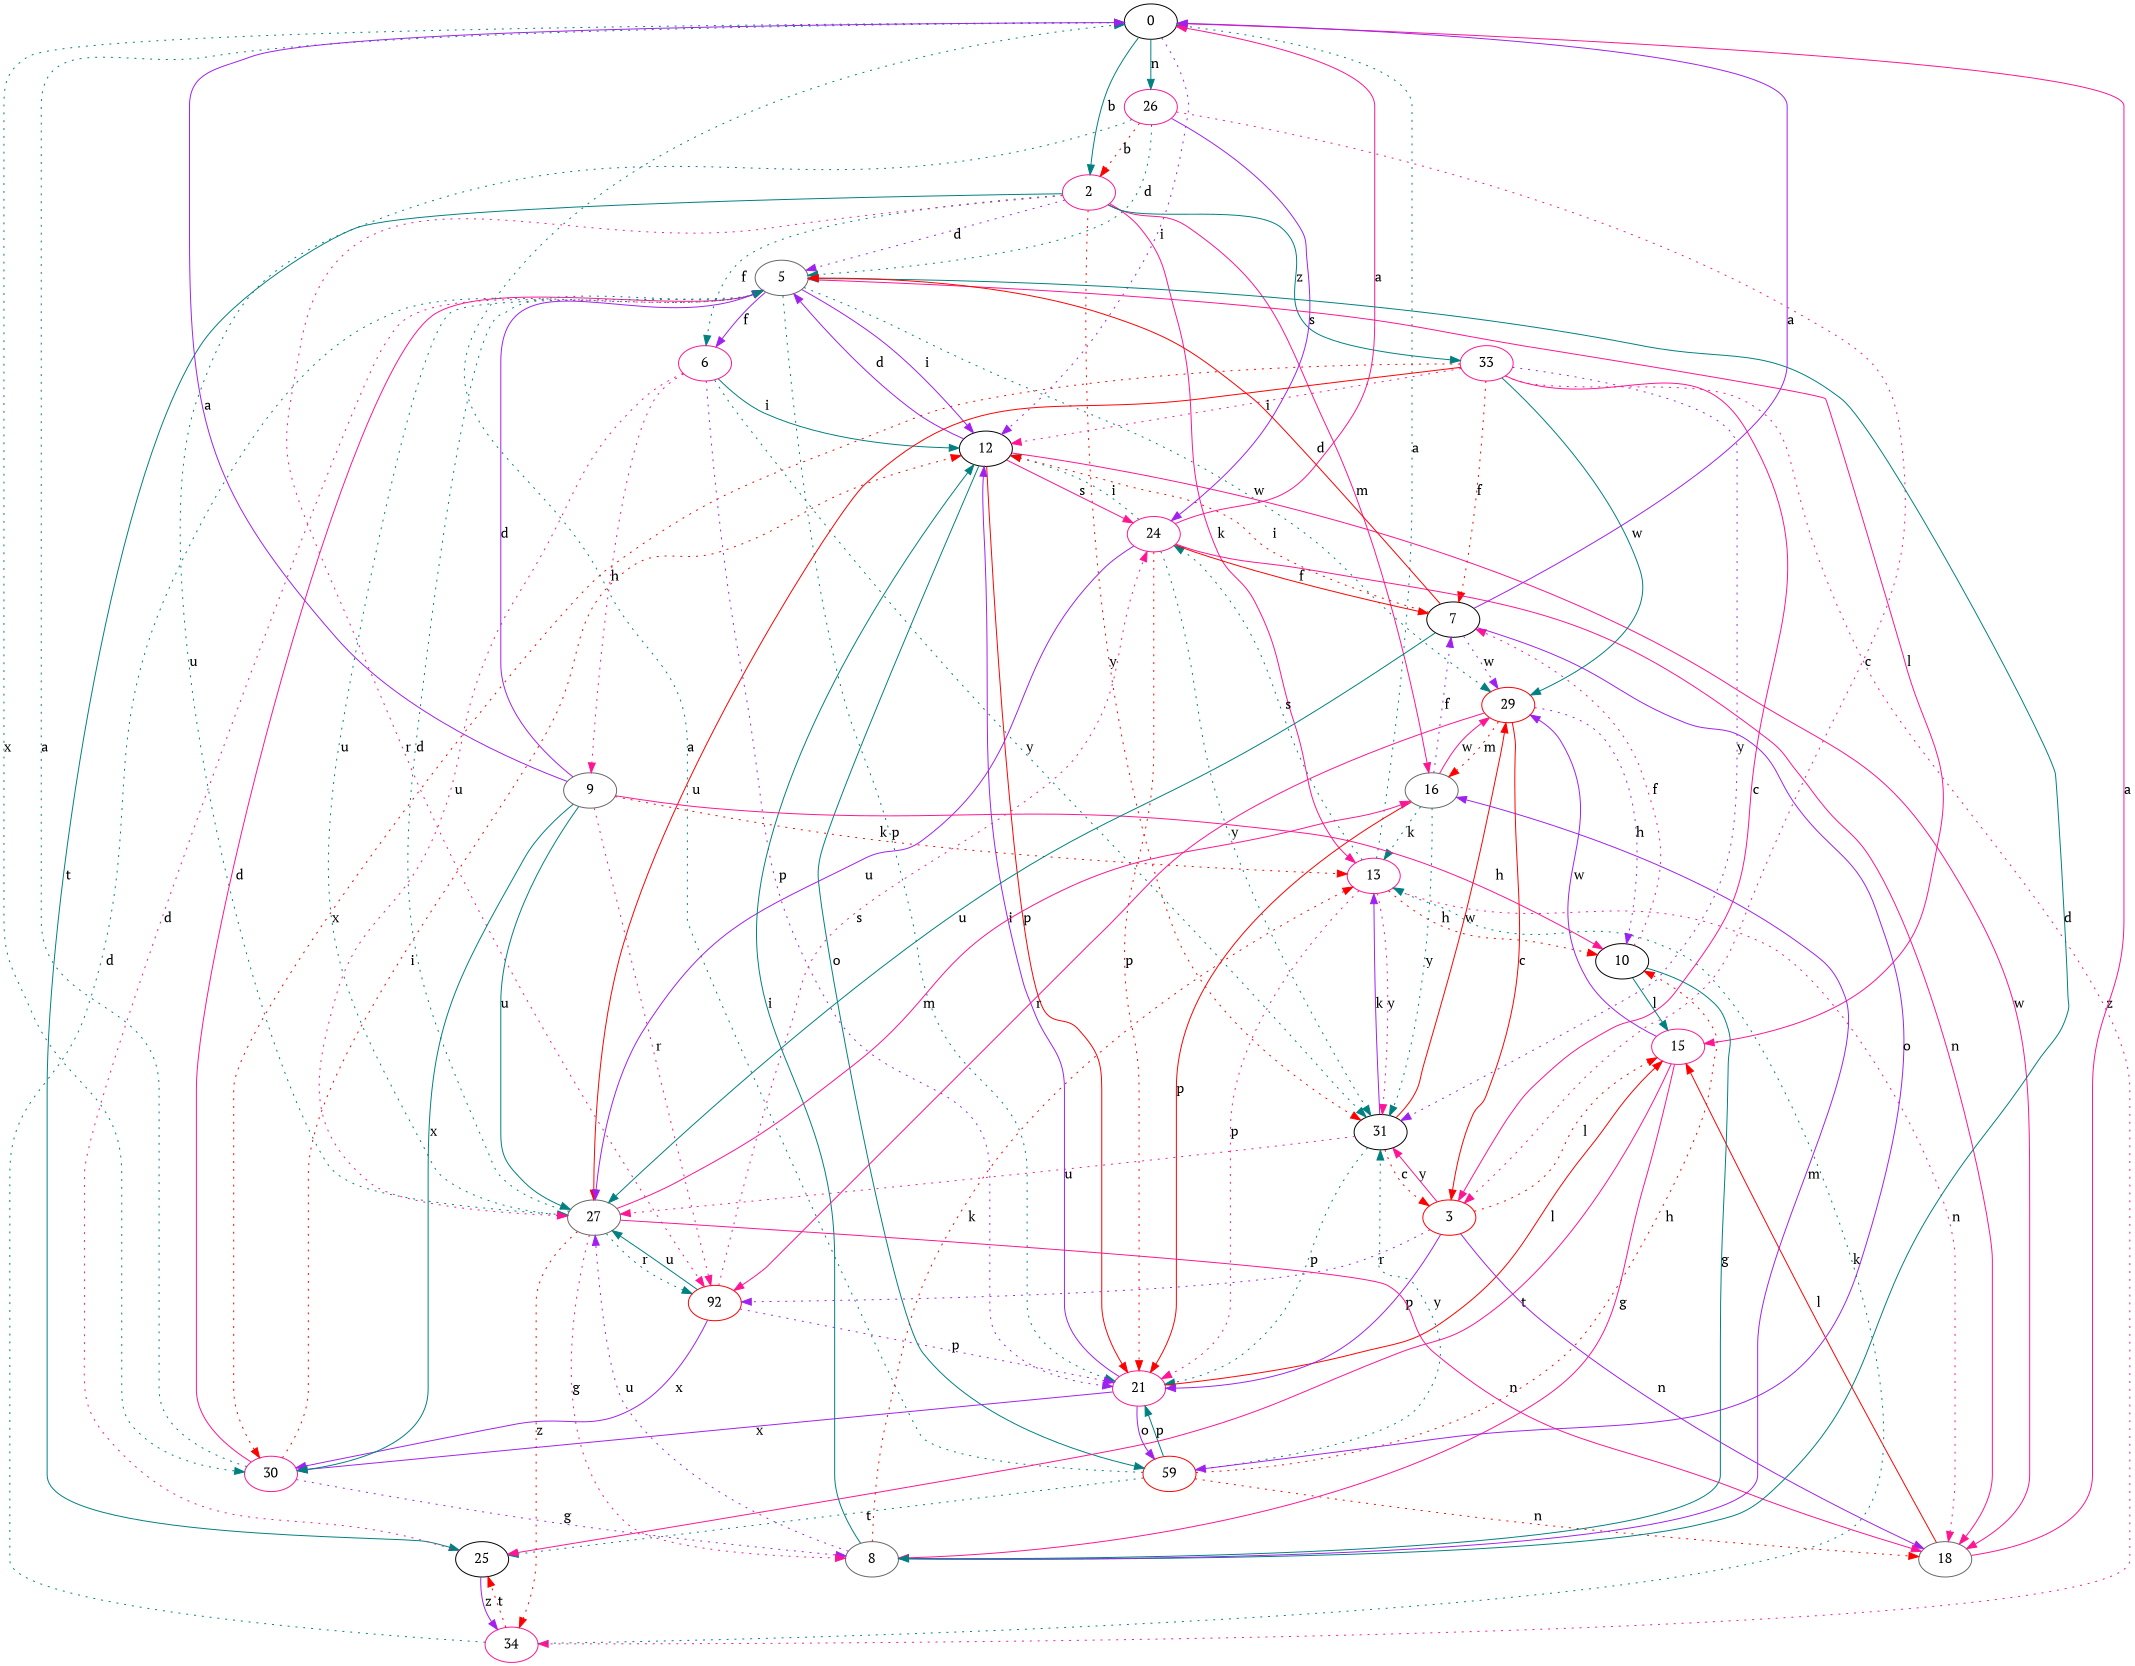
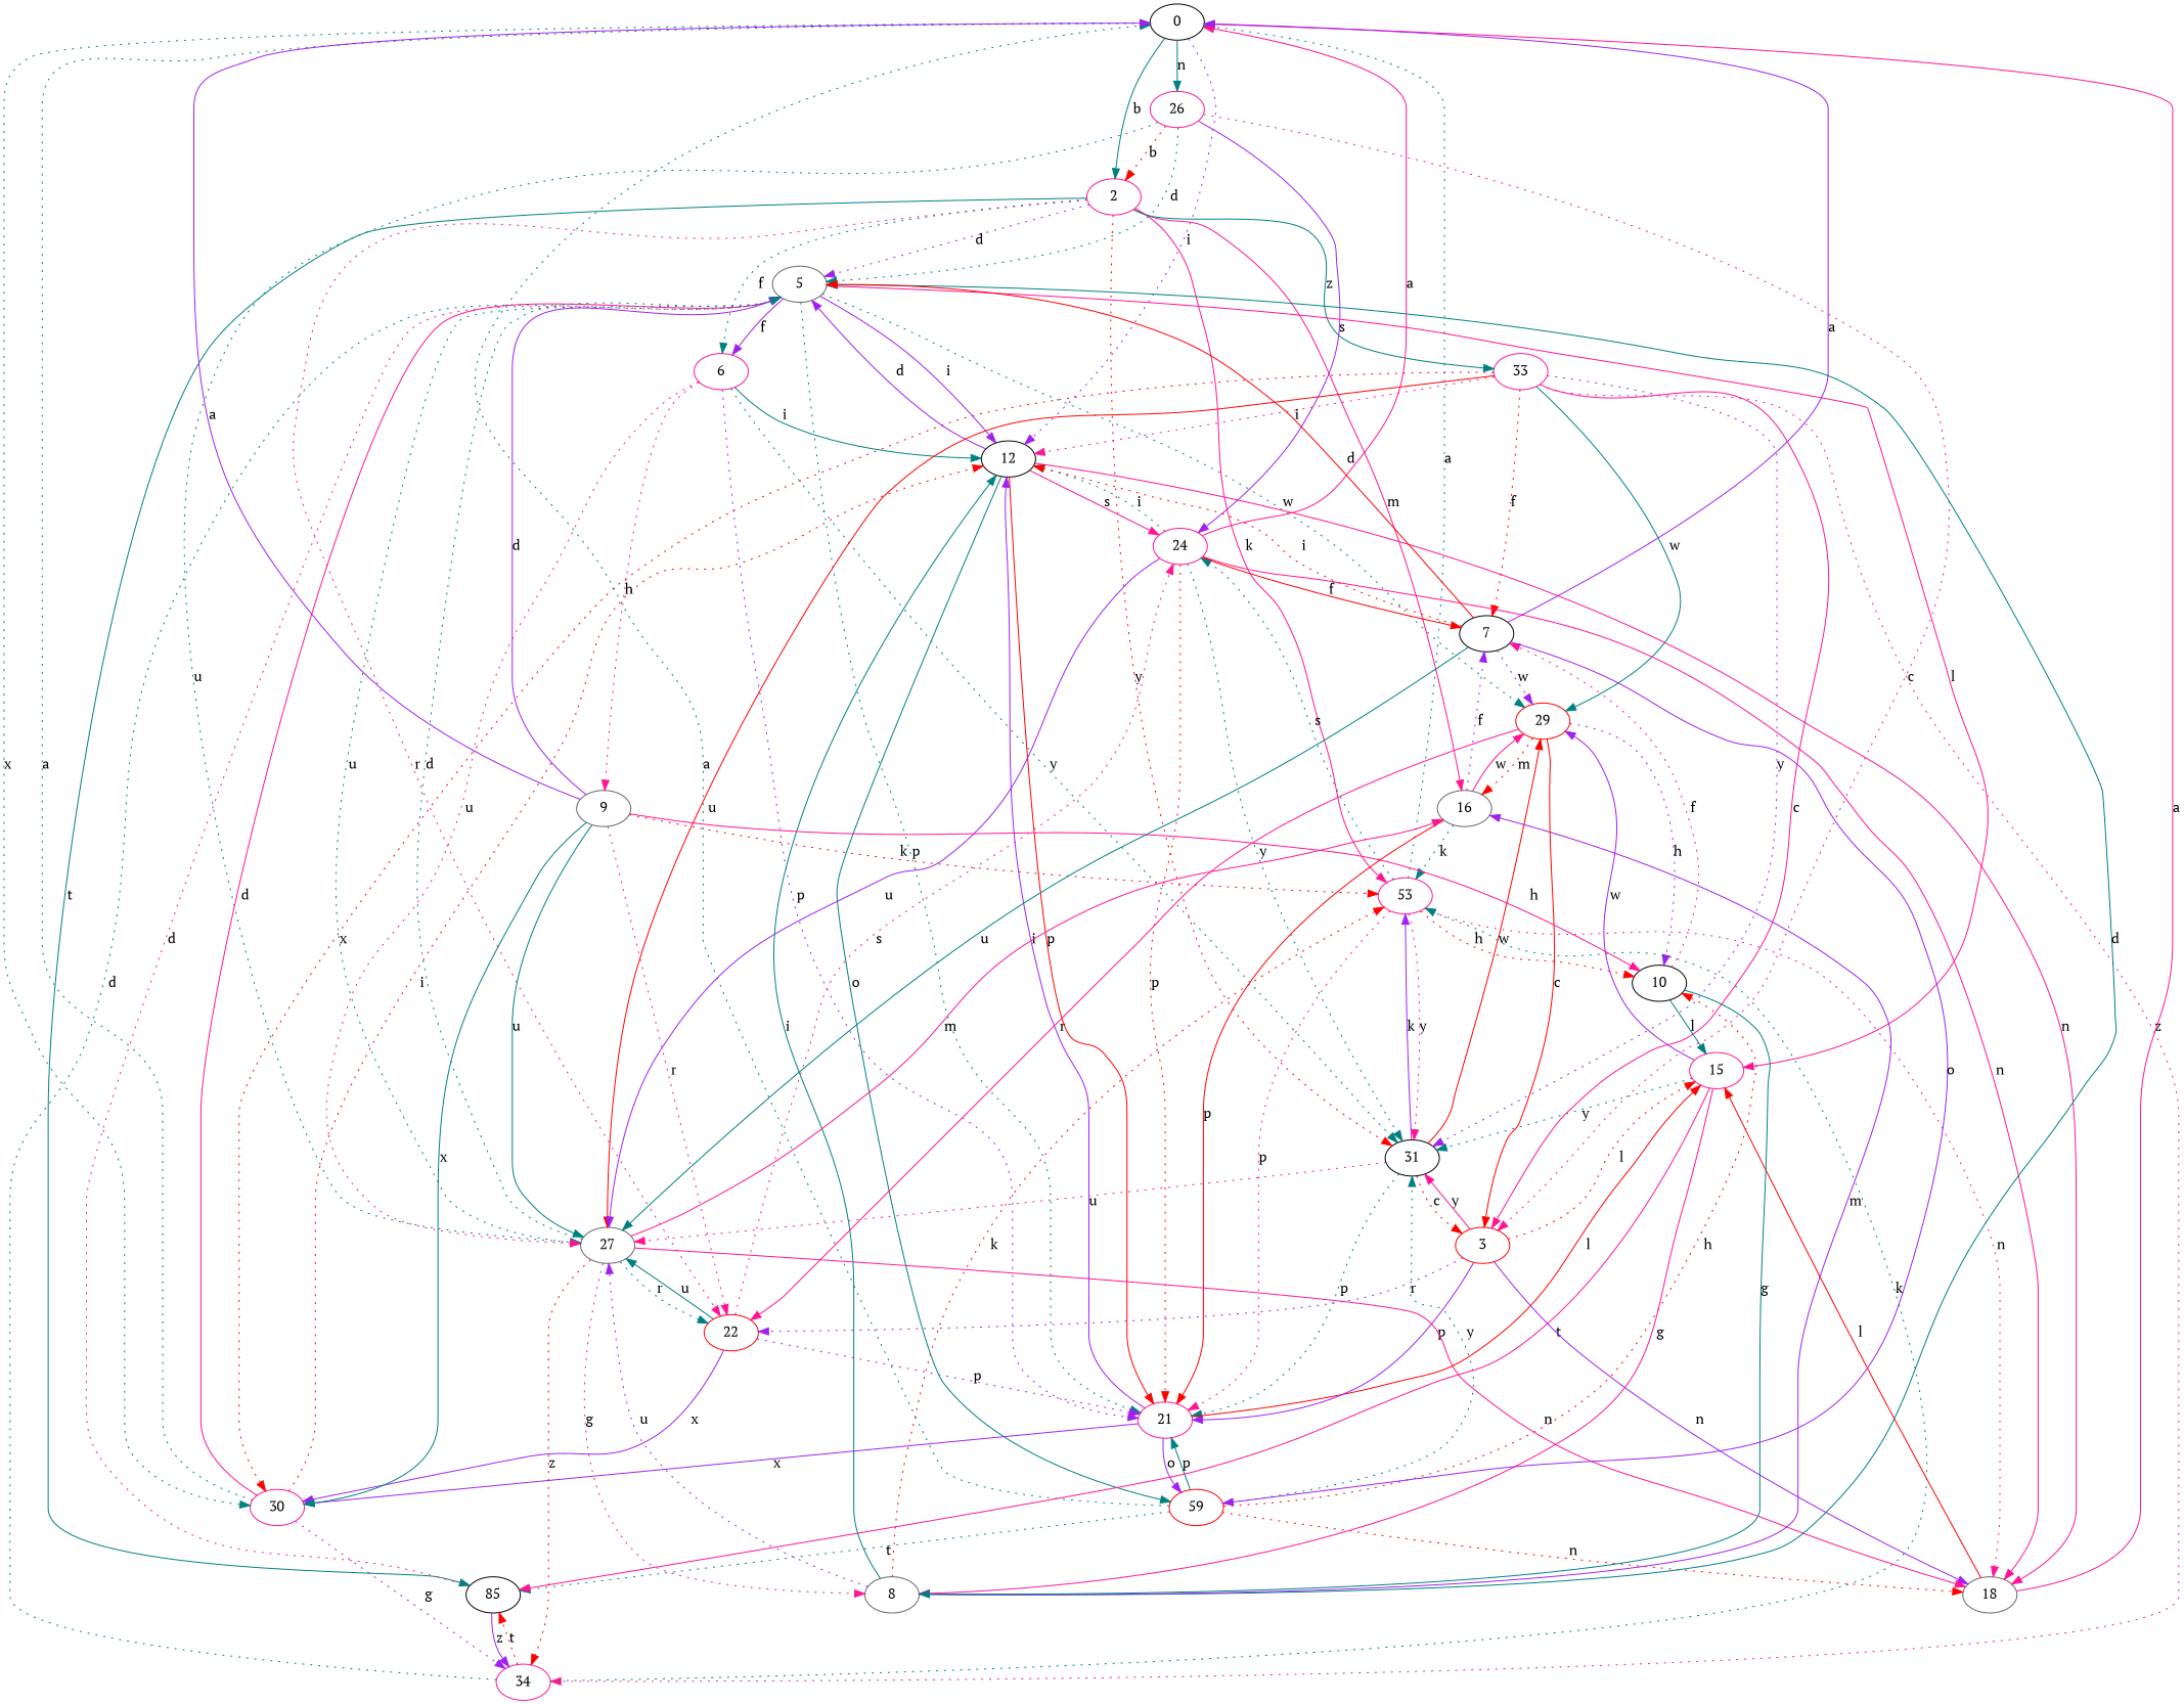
  strict digraph {
    fontname="PT Serif"
    node [color=deeppink fontname="PT Serif"]
    edge [color=teal fontname="PT Serif" style=dotted]
    0 [color=black]
    2
    12 [color=black]
    26
    30
    5 [color=gray40]
    6
-   13
+   13 [label=53]
    16 [color=gray40]
-   22 [color=red label=92]
-   25 [color=black]
+   22 [color=red]
+   25 [color=black label=85]
    31 [color=black]
    33
    21
    18 [color=gray40]
    n16 [color=red label=59]
    24
    15
    3 [color=red]
    27 [color=gray40]
    8 [color=gray40]
    29 [color=red]
    9 [color=gray40]
    10 [color=black]
    7 [color=black]
    34
    0 -> 2 [label=b style=solid]
    0 -> 12 [color=purple label=i]
    0 -> 26 [label=n style=solid]
    0 -> 30 [label=x]
    2 -> 5 [color=purple label=d]
    2 -> 6 [label=f]
    2 -> 13 [color=deeppink label=k style=solid]
    2 -> 16 [color=deeppink label=m style=solid]
    2 -> 22 [color=deeppink label=r]
    2 -> 25 [label=t style=solid]
    2 -> 31 [color=red label=y]
    2 -> 33 [label=z style=solid]
    12 -> 5 [color=purple label=d style=solid]
    12 -> 21 [color=red label=p style=solid]
-   12 -> 18 [color=deeppink label=w style=solid]
+   12 -> 18 [color=deeppink label=n style=solid]
    12 -> n16 [label=o style=solid]
    12 -> 24 [color=deeppink label=s style=solid]
    26 -> 2 [color=red label=b]
    26 -> 5 [label=d]
    26 -> 24 [color=purple label=s style=solid]
    26 -> 3 [color=deeppink label=c]
    26 -> 27 [label=u]
    30 -> 0 [label=a]
    30 -> 12 [color=red label=i]
    30 -> 5 [color=deeppink label=d style=solid]
-   30 -> 8 [color=purple label=g]
+   30 -> 34 [color=purple label=g]
    5 -> 12 [color=purple label=i style=solid]
    5 -> 6 [color=purple label=f style=solid]
    5 -> 21 [label=p]
    5 -> 15 [color=deeppink label=l style=solid]
    5 -> 27 [label=u]
    5 -> 29 [label=w]
    6 -> 12 [label=i style=solid]
    6 -> 31 [label=y]
    6 -> 21 [color=purple label=p]
    6 -> 27 [color=deeppink label=u]
    6 -> 9 [color=deeppink label=h]
    13 -> 0 [label=a]
    13 -> 31 [color=deeppink label=y]
    13 -> 21 [color=deeppink label=p]
    13 -> 18 [color=deeppink label=n]
    13 -> 24 [label=s]
    13 -> 10 [color=red label=h]
    16 -> 13 [label=k]
    16 -> 21 [color=red label=p style=solid]
    16 -> 29 [color=deeppink label=w style=solid]
    16 -> 7 [color=purple label=f]
    22 -> 30 [color=purple label=x style=solid]
    22 -> 21 [color=purple label=p]
    22 -> 24 [color=deeppink label=s]
    22 -> 27 [label=u style=solid]
    25 -> 5 [color=deeppink label=d]
    25 -> 34 [color=purple label=z style=solid]
    31 -> 13 [color=purple label=k style=solid]
    31 -> 21 [label=p]
    31 -> 3 [color=red label=c]
    31 -> 27 [color=deeppink label=u]
    31 -> 29 [color=red label=w style=solid]
    33 -> 12 [color=deeppink label=i]
    33 -> 30 [color=red label=x]
    33 -> 31 [color=purple label=y]
    33 -> 3 [color=deeppink label=c style=solid]
    33 -> 27 [color=red label=u style=solid]
    33 -> 29 [label=w style=solid]
    33 -> 7 [color=red label=f]
    33 -> 34 [color=deeppink label=z]
    21 -> 12 [color=purple label=i style=solid]
    21 -> 30 [color=purple label=x style=solid]
    21 -> n16 [color=purple label=o style=solid]
    21 -> 15 [color=red label=l style=solid]
    18 -> 0 [color=deeppink label=a style=solid]
    18 -> 15 [color=red label=l style=solid]
    n16 -> 0 [label=a]
    n16 -> 25 [label=t]
    n16 -> 31 [label=y]
    n16 -> 21 [label=p style=solid]
    n16 -> 18 [color=red label=n]
    n16 -> 10 [color=red label=h]
    24 -> 0 [color=deeppink label=a style=solid]
    24 -> 12 [label=i]
    24 -> 31 [label=y]
    24 -> 21 [color=red label=p]
    24 -> 18 [color=deeppink label=n style=solid]
    24 -> 27 [color=purple label=u style=solid]
    24 -> 7 [color=red label=f style=solid]
    15 -> 25 [color=deeppink label=t style=solid]
-   16 -> 31 [label=y]
+   15 -> 31 [label=y]
    15 -> 8 [color=deeppink label=g style=solid]
    15 -> 29 [color=purple label=w style=solid]
    3 -> 22 [color=purple label=r]
    3 -> 31 [color=deeppink label=y style=solid]
    3 -> 21 [color=purple label=p style=solid]
    3 -> 18 [color=purple label=n style=solid]
    3 -> 15 [color=red label=l]
    27 -> 5 [label=d]
    27 -> 16 [color=deeppink label=m style=solid]
    27 -> 22 [label=r]
    27 -> 18 [color=deeppink label=n style=solid]
    27 -> 8 [color=deeppink label=g]
    27 -> 34 [color=red label=z]
    8 -> 12 [label=i style=solid]
    8 -> 5 [label=d style=solid]
    8 -> 13 [color=red label=k]
    8 -> 16 [color=purple label=m style=solid]
    8 -> 27 [color=purple label=u]
    29 -> 16 [color=red label=m]
    29 -> 22 [color=deeppink label=r style=solid]
    29 -> 3 [color=red label=c style=solid]
    29 -> 10 [color=purple label=h]
    9 -> 0 [color=purple label=a style=solid]
    9 -> 30 [label=x style=solid]
    9 -> 5 [color=purple label=d style=solid]
    9 -> 13 [color=red label=k]
    9 -> 22 [color=deeppink label=r]
    9 -> 27 [label=u style=solid]
    9 -> 10 [color=deeppink label=h style=solid]
    10 -> 15 [label=l style=solid]
    10 -> 8 [label=g style=solid]
    10 -> 7 [color=deeppink label=f]
    7 -> 0 [color=purple label=a style=solid]
    7 -> 12 [color=red label=i]
    7 -> 5 [color=red label=d style=solid]
    7 -> n16 [color=purple label=o style=solid]
    7 -> 27 [label=u style=solid]
    7 -> 29 [color=purple label=w]
    34 -> 5 [label=d]
    34 -> 13 [label=k]
    34 -> 25 [color=red label=t]
  }
